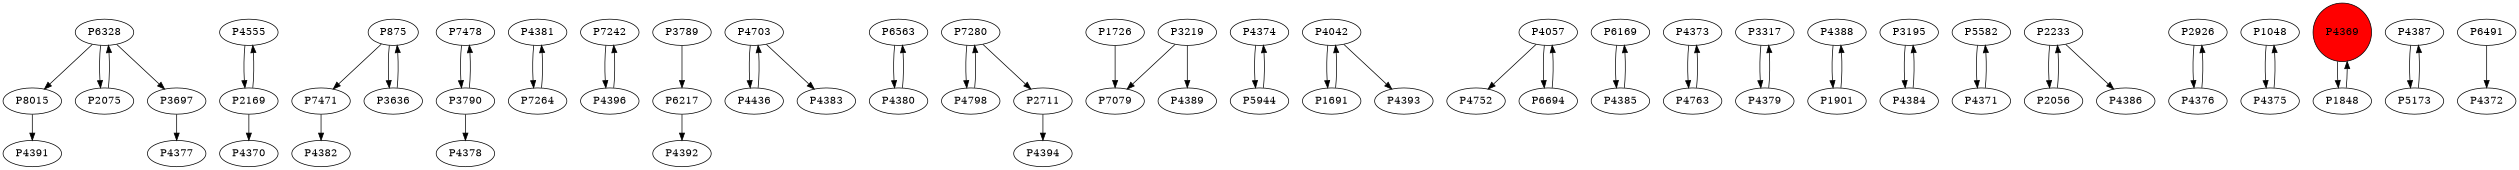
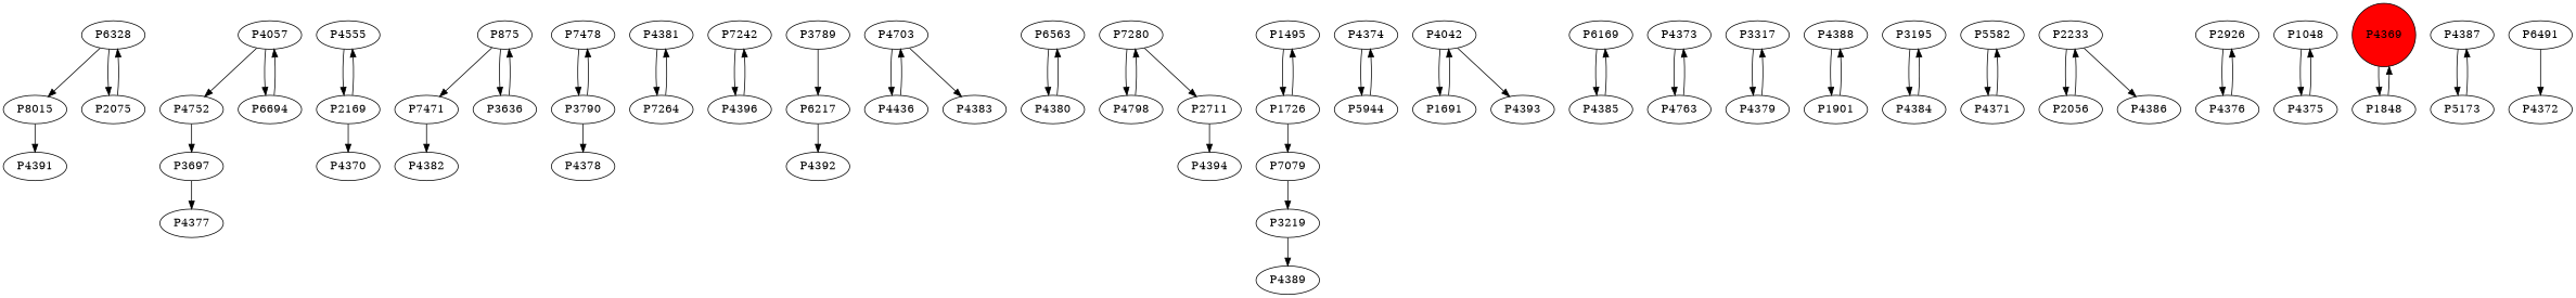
  digraph {
    P6328
    P8015
    P2075
    P4391
    P3697
    P4377
    P4555
    P2169
    P4370
    P7471
    P4382
    P7478
    P3790
    P4378
    P4381
    P7264
    P7242
    P4396
    P6217
    P4392
    P4703
    P4436
    P4383
    P6563
    P4380
    P2711
    P4394
+   P1495
    P1726
    P7079
    P3219
    P4374
    P5944
    P4042
    P1691
    P4393
    P4057
    P4752
    P6694
    P6169
    P4385
    P4373
    P4763
    P3317
    P4379
    P4388
    P1901
    P3195
    P4384
    P875
    P3636
    P3789
    P5582
    P4371
    P2233
    P2056
    P4386
    P2926
    P4376
    P1048
    P4375
    P4369 [fillcolor=red shape=circle style=filled]
    P1848
    P4389
    P4387
    P5173
    P4798
    P7280
    P6491
    P4372
    P6328 -> P8015
    P6328 -> P2075
    P8015 -> P4391
    P2075 -> P6328
    P3697 -> P4377
    P4555 -> P2169
    P2169 -> P4555
    P2169 -> P4370
    P7471 -> P4382
    P7478 -> P3790
    P3790 -> P7478
    P3790 -> P4378
    P4381 -> P7264
    P7264 -> P4381
    P7242 -> P4396
    P4396 -> P7242
    P6217 -> P4392
    P4703 -> P4436
    P4703 -> P4383
    P4436 -> P4703
    P6563 -> P4380
    P4380 -> P6563
    P2711 -> P4394
+   P1495 -> P1726
+   P1726 -> P1495
    P1726 -> P7079
-   P3219 -> P7079
+   P7079 -> P3219
    P3219 -> P4389
    P4374 -> P5944
    P5944 -> P4374
    P4042 -> P1691
    P4042 -> P4393
    P1691 -> P4042
    P4057 -> P4752
    P4057 -> P6694
-   P6328 -> P3697
+   P4752 -> P3697
    P6694 -> P4057
    P6169 -> P4385
    P4385 -> P6169
    P4373 -> P4763
    P4763 -> P4373
    P3317 -> P4379
    P4379 -> P3317
    P4388 -> P1901
    P1901 -> P4388
    P3195 -> P4384
    P4384 -> P3195
    P875 -> P7471
    P875 -> P3636
    P3636 -> P875
    P3789 -> P6217
    P5582 -> P4371
    P4371 -> P5582
    P2233 -> P2056
    P2233 -> P4386
    P2056 -> P2233
    P2926 -> P4376
    P4376 -> P2926
    P1048 -> P4375
    P4375 -> P1048
    P4369 -> P1848
    P1848 -> P4369
    P4387 -> P5173
    P5173 -> P4387
    P4798 -> P7280
    P7280 -> P2711
    P7280 -> P4798
    P6491 -> P4372
  }
